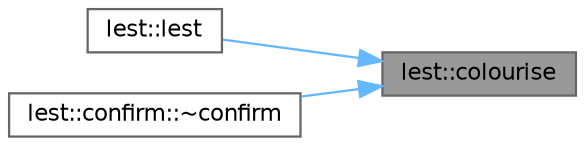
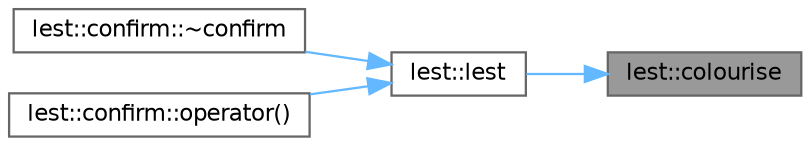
  digraph {
    rankdir=RL
    node [color=grey40 fillcolor=white fontname=Helvetica fontsize=10 shape=box style=filled]
    edge [color=steelblue1 dir=back fontname=Helvetica fontsize=10 labelfontname=Helvetica labelfontsize=10 style=solid]
    n1 [color=gray40 fillcolor=grey60 fontcolor=black height=0.2 label="lest::colourise" width=0.4]
    n2 [height=0.2 label="lest::lest" width=0.4]
    n3 [height=0.2 label="lest::confirm::~confirm" width=0.4]
+   n4 [height=0.2 label="lest::confirm::operator()" width=0.4]
    n1 -> n2
-   n1 -> n3
+   n2 -> n3
+   n2 -> n4
  }
